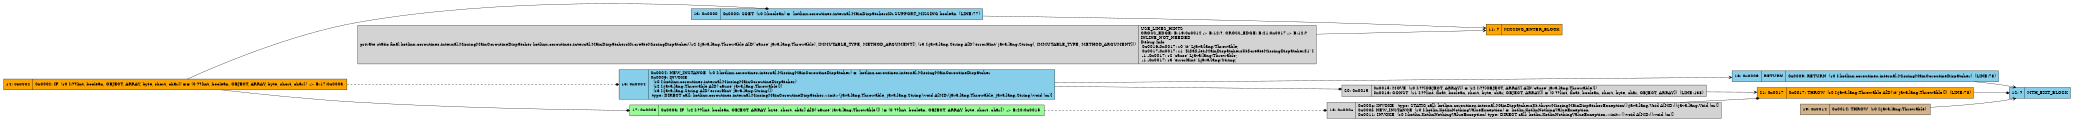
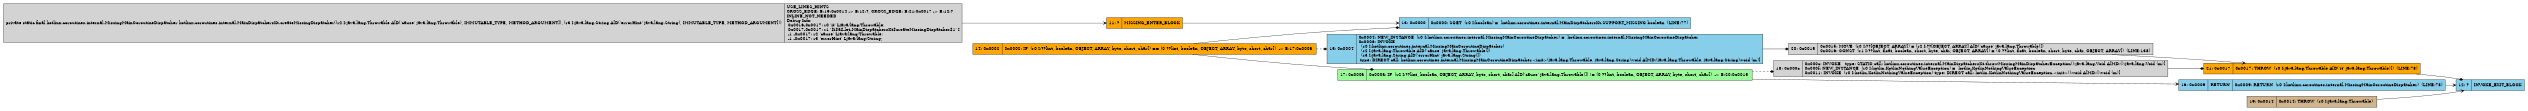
  digraph {
    rankdir=LR
    node [fillcolor=skyblue shape=record style=filled]
    edge [arrowhead=diamond]
    n1 [fillcolor=orange label="{11\:\ ?|MISSING_ENTER_BLOCK\l}"]
    n2 [label="{13\:\ 0x0000|0x0000: SGET  (r0 I:boolean) =  kotlinx.coroutines.internal.MainDispatchersKt.SUPPORT_MISSING boolean  (LINE:77)\l}"]
    n3 [fillcolor=orange label="{14\:\ 0x0002|0x0002: IF  (r0 I:??[int, boolean, OBJECT, ARRAY, byte, short, char]) == (0 ??[int, boolean, OBJECT, ARRAY, byte, short, char])  \-\> B:17:0x000a \l}"]
    n4 [label="{15\:\ 0x0004|0x0004: NEW_INSTANCE  (r0 I:kotlinx.coroutines.internal.MissingMainCoroutineDispatcher) =  kotlinx.coroutines.internal.MissingMainCoroutineDispatcher \l0x0006: INVOKE  \l  (r0 I:kotlinx.coroutines.internal.MissingMainCoroutineDispatcher)\l  (r2 I:java.lang.Throwable A[D('cause' java.lang.Throwable)])\l  (r3 I:java.lang.String A[D('errorHint' java.lang.String)])\l type: DIRECT call: kotlinx.coroutines.internal.MissingMainCoroutineDispatcher.\<init\>(java.lang.Throwable, java.lang.String):void A[MD:(java.lang.Throwable, java.lang.String):void (m)]\l}"]
    n5 [fillcolor=palegreen label="{17\:\ 0x000a|0x000a: IF  (r2 I:??[int, boolean, OBJECT, ARRAY, byte, short, char] A[D('cause' java.lang.Throwable)]) != (0 ??[int, boolean, OBJECT, ARRAY, byte, short, char])  \-\> B:20:0x0015 \l}"]
    n6 [label="{16\:\ 0x0009|RETURN\l|0x0009: RETURN  (r0 I:kotlinx.coroutines.internal.MissingMainCoroutineDispatcher)  (LINE:78)\l}"]
    n7 [fillcolor=lightgrey label="{20\:\ 0x0015|0x0015: MOVE  (r0 I:??[OBJECT, ARRAY]) = (r2 I:??[OBJECT, ARRAY] A[D('cause' java.lang.Throwable)]) \l0x0016: CONST  (r1 I:??[int, float, boolean, short, byte, char, OBJECT, ARRAY]) = (0 ??[int, float, boolean, short, byte, char, OBJECT, ARRAY])  (LINE:138)\l}"]
    n8 [fillcolor=lightgrey label="{18\:\ 0x000c|0x000c: INVOKE   type: STATIC call: kotlinx.coroutines.internal.MainDispatchersKt.throwMissingMainDispatcherException():java.lang.Void A[MD:():java.lang.Void (m)]\l0x000f: NEW_INSTANCE  (r0 I:kotlin.KotlinNothingValueException) =  kotlin.KotlinNothingValueException \l0x0011: INVOKE  (r0 I:kotlin.KotlinNothingValueException) type: DIRECT call: kotlin.KotlinNothingValueException.\<init\>():void A[MD:():void (m)]\l}"]
-   n9 [label="{12\:\ ?|MTH_EXIT_BLOCK\l}"]
+   n9 [label="{12\:\ ?|INVOKE_EXIT_BLOCK\l}"]
    n10 [fillcolor=orange label="{21\:\ 0x0017|0x0017: THROW  (r0 I:java.lang.Throwable A[D('it' java.lang.Throwable)])  (LINE:78)\l}"]
    n11 [fillcolor=tan label="{19\:\ 0x0014|0x0014: THROW  (r0 I:java.lang.Throwable) \l}"]
    n12 [fillcolor=lightgrey label="{private static final kotlinx.coroutines.internal.MissingMainCoroutineDispatcher kotlinx.coroutines.internal.MainDispatchersKt.createMissingDispatcher((r2 I:java.lang.Throwable A[D('cause' java.lang.Throwable), IMMUTABLE_TYPE, METHOD_ARGUMENT]), (r3 I:java.lang.String A[D('errorHint' java.lang.String), IMMUTABLE_TYPE, METHOD_ARGUMENT]))  | USE_LINES_HINTS\lCROSS_EDGE: B:19:0x0014 \-\> B:12:?, CROSS_EDGE: B:21:0x0017 \-\> B:12:?\lINLINE_NOT_NEEDED\lDebug Info:\l  0x0016\-0x0017: r0 'it' Ljava\/lang\/Throwable;\l  0x0017\-0x0017: r1 '$i$a$\-let\-MainDispatchersKt$createMissingDispatcher$1' I\l  \-1 \-0x0017: r2 'cause' Ljava\/lang\/Throwable;\l  \-1 \-0x0017: r3 'errorHint' Ljava\/lang\/String;\l}"]
-   n2 -> n1 [arrowhead=vee]
+   n1 -> n2 [arrowhead=vee]
    n3 -> n2
    n3 -> n4 [style=dashed]
    n3 -> n5
-   n4 -> n6 [arrowhead=vee]
+   n5 -> n6 [arrowhead=vee]
    n4 -> n7
    n5 -> n8 [style=dashed]
    n6 -> n9 [arrowhead=vee]
    n7 -> n10 [arrowhead=vee]
    n8 -> n10
    n10 -> n9
    n11 -> n9 [arrowhead=vee]
    n12 -> n1 [arrowhead=vee]
  }
